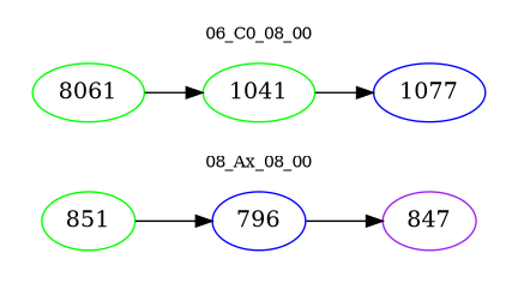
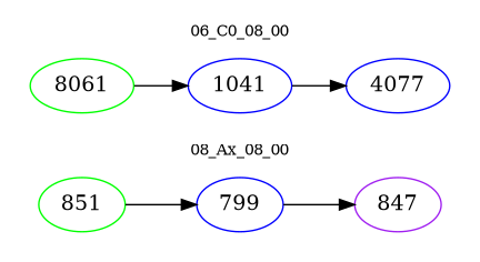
  digraph {
    rankdir=LR
    node [color=blue]
    edge [color=black]
    n1 [color=green label=851]
-   n2 [label=796]
+   n2 [label=799]
    n3 [color=purple label=847]
    n4 [color=green label=8061]
-   n5 [color=green label=1041]
-   n6 [label=1077]
+   n5 [label=1041]
+   n6 [label=4077]
    subgraph cluster_1 {
      color=white
      fontsize=10
      label="08_Ax_08_00"
      n1
      n2
      n3
    }
    subgraph cluster_2 {
      color=white
      fontsize=10
      label="06_C0_08_00"
      n4
      n5
      n6
    }
    n1 -> n2
    n2 -> n3
    n4 -> n5
    n5 -> n6
  }
